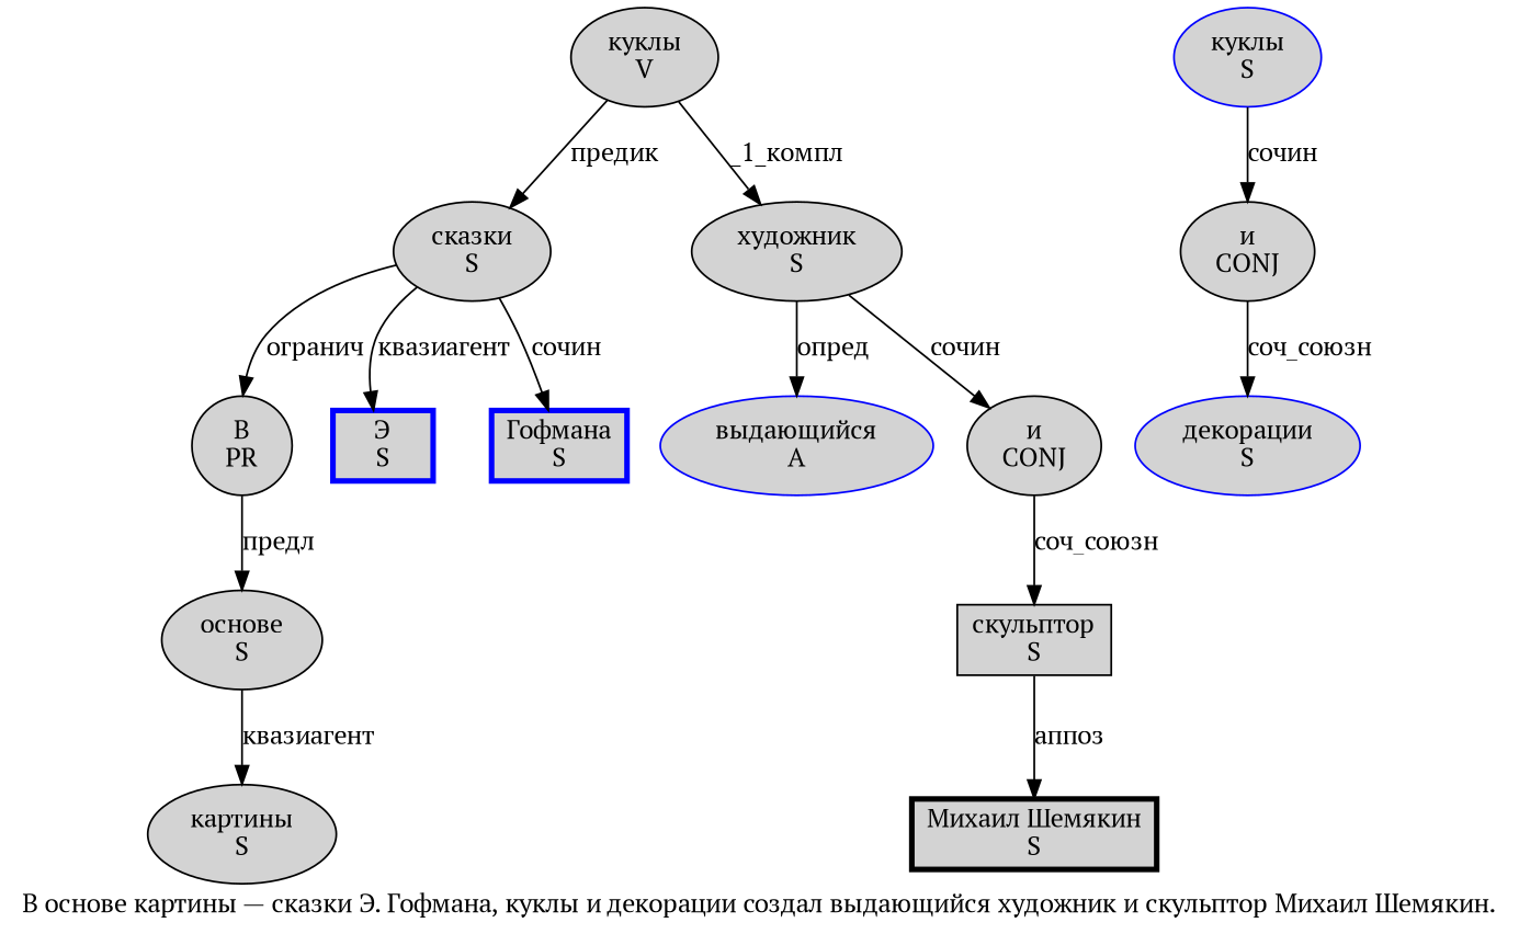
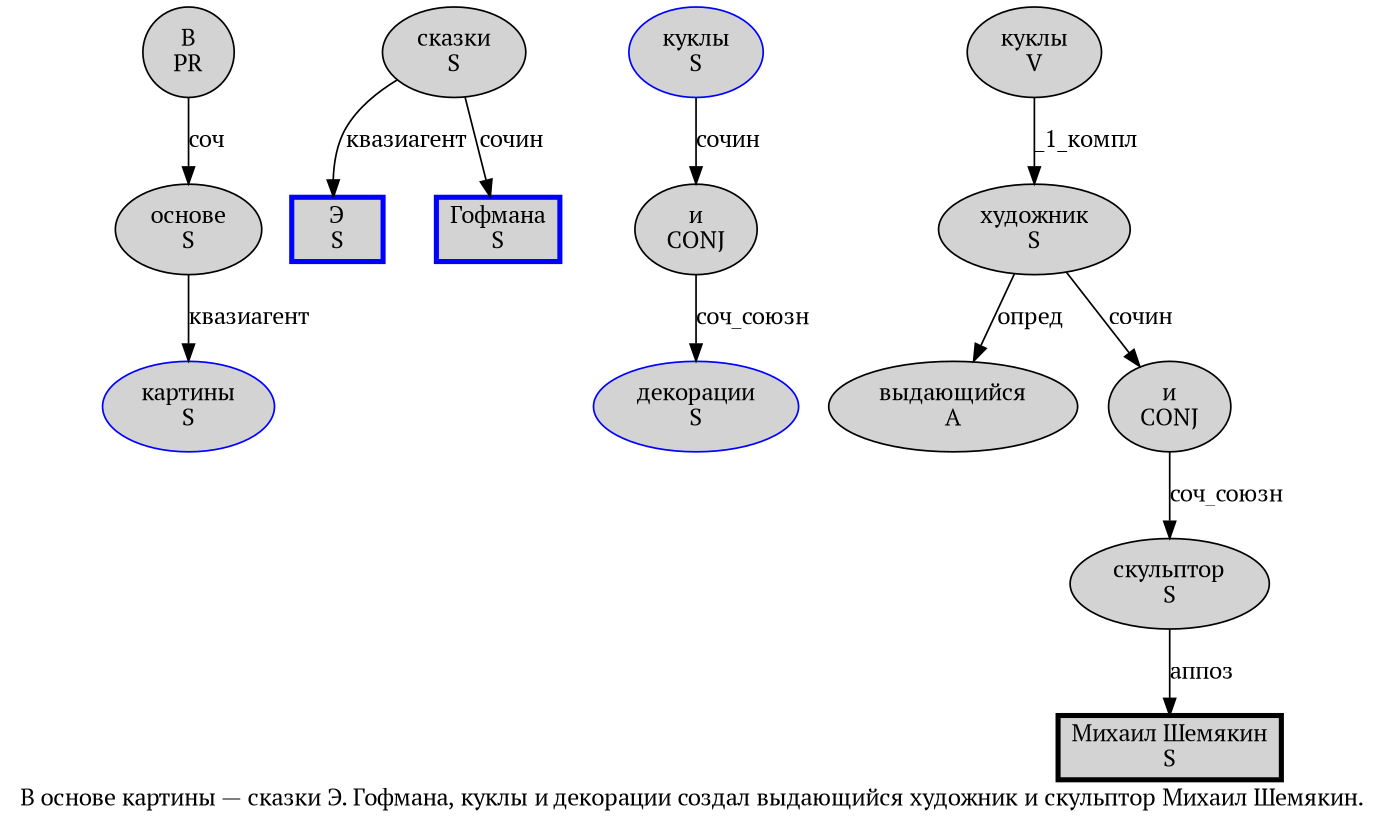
  digraph {
    fontname="PT Serif"
    label="В основе картины — сказки Э. Гофмана, куклы и декорации создал выдающийся художник и скульптор Михаил Шемякин."
    node [fillcolor=lightgray fontname="PT Serif" penwidth=1 shape=ellipse style=filled]
    edge [fontname="PT Serif"]
    n1 [label="В\nPR"]
    n2 [label="основе\nS"]
-   n3 [label="картины\nS"]
+   n3 [label="картины\nS" color=blue]
    n4 [label="сказки\nS"]
    n5 [color=blue label="Э\nS" penwidth=3 shape=box]
    n6 [color=blue label="Гофмана\nS" penwidth=3 shape=box]
    n7 [color=blue label="куклы\nS"]
    n8 [label="и\nCONJ"]
    n9 [color=blue label="декорации\nS"]
    n10 [label="куклы\nV"]
    n11 [label="художник\nS"]
-   n12 [label="выдающийся\nA" color=blue]
+   n12 [label="выдающийся\nA"]
    n13 [label="и\nCONJ"]
-   n14 [label="скульптор\nS" shape=box]
+   n14 [label="скульптор\nS"]
    n15 [color=black label="Михаил Шемякин\nS" penwidth=3 shape=box]
-   n1 -> n2 [label="предл"]
+   n1 -> n2 [label="соч"]
    n2 -> n3 [label="квазиагент"]
-   n4 -> n1 [label="огранич"]
    n4 -> n5 [label="квазиагент"]
    n4 -> n6 [label="сочин"]
    n7 -> n8 [label="сочин"]
    n8 -> n9 [label="соч_союзн"]
-   n10 -> n4 [label="предик"]
    n10 -> n11 [label="_1_компл"]
    n11 -> n12 [label="опред"]
    n11 -> n13 [label="сочин"]
    n13 -> n14 [label="соч_союзн"]
    n14 -> n15 [label="аппоз"]
  }
